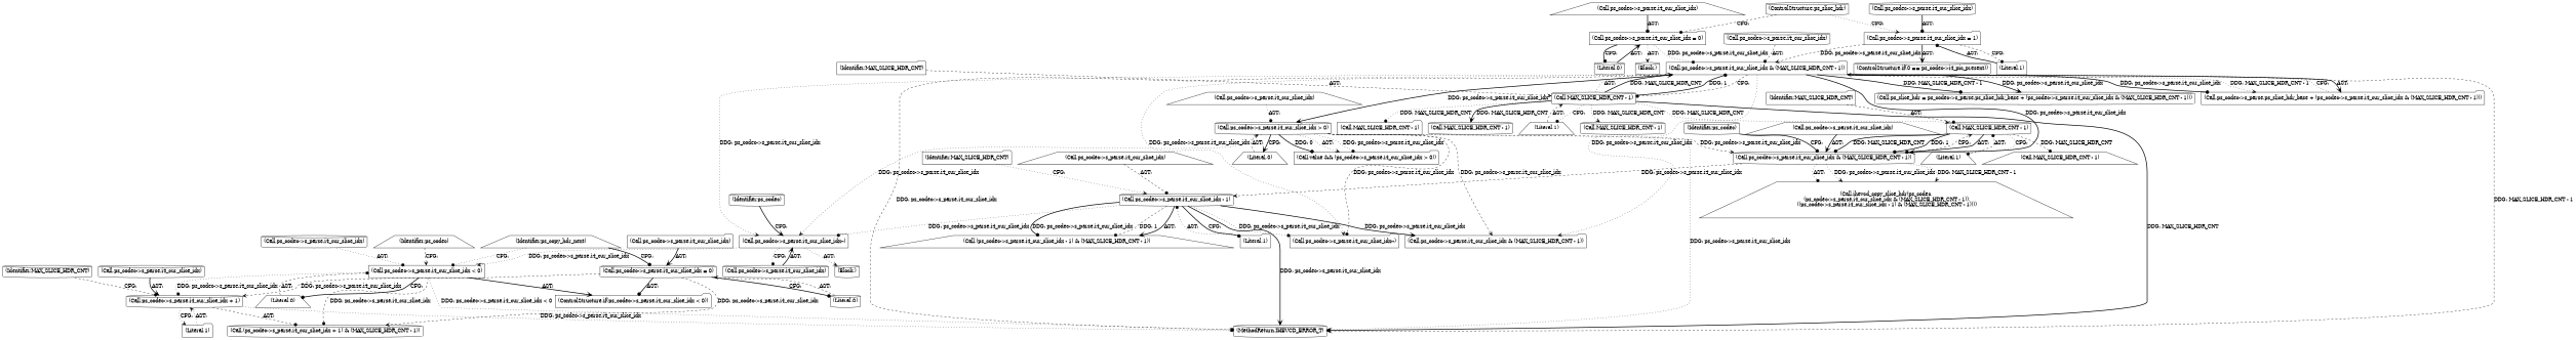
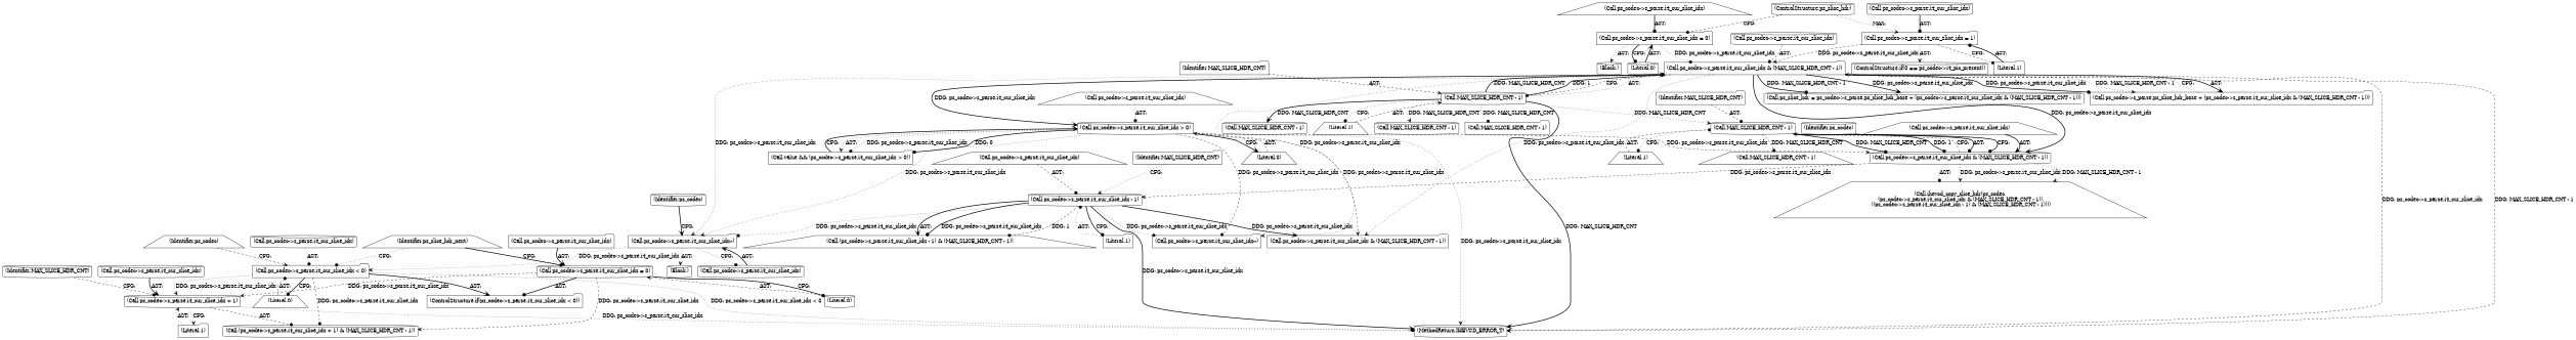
  digraph {
    node [shape=cylinder]
    edge [arrowhead=vee style=bold]
    n1 [label="(Call,ps_codec->s_parse.i4_cur_slice_idx + 1)"]
    n2 [label="(Call,(ps_codec->s_parse.i4_cur_slice_idx + 1) & (MAX_SLICE_HDR_CNT - 1))"]
    n3 [label="(Literal,1)" shape=folder]
    n4 [label="(MethodReturn,IHEVCD_ERROR_T)"]
    n5 [label="(Call,ps_codec->s_parse.i4_cur_slice_idx < 0)" shape=folder]
    n6 [label="(ControlStructure,if(ps_codec->s_parse.i4_cur_slice_idx < 0))" shape=folder]
    n7 [label="(Literal,0)" shape=trapezium]
    n8 [label="(Call,ps_codec->s_parse.i4_cur_slice_idx--)" shape=folder]
    n9 [label="(Call,ps_codec->s_parse.i4_cur_slice_idx)"]
    n10 [label="(Block,)"]
    n11 [label="(Call,ps_codec->s_parse.i4_cur_slice_idx & (MAX_SLICE_HDR_CNT - 1))" shape=folder]
    n12 [label="(Call,MAX_SLICE_HDR_CNT - 1)"]
    n13 [label="(Call,ps_codec->s_parse.i4_cur_slice_idx > 0)"]
    n14 [label="(Call,ps_codec->s_parse.i4_cur_slice_idx & (MAX_SLICE_HDR_CNT - 1))"]
    n15 [label="(Call,ps_slice_hdr = ps_codec->s_parse.ps_slice_hdr_base + (ps_codec->s_parse.i4_cur_slice_idx & (MAX_SLICE_HDR_CNT - 1)))"]
    n16 [label="(Call,ps_codec->s_parse.ps_slice_hdr_base + (ps_codec->s_parse.i4_cur_slice_idx & (MAX_SLICE_HDR_CNT - 1)))" shape=folder]
    n17 [label="(Call,ps_codec->s_parse.i4_cur_slice_idx & (MAX_SLICE_HDR_CNT - 1))" shape=folder]
    n18 [label="(Call,ps_codec->s_parse.i4_cur_slice_idx--)" shape=folder]
    n19 [label="(Call,MAX_SLICE_HDR_CNT - 1)"]
    n20 [label="(Call,MAX_SLICE_HDR_CNT - 1)"]
    n21 [label="(Call,MAX_SLICE_HDR_CNT - 1)" shape=folder]
    n22 [label="(Call,MAX_SLICE_HDR_CNT - 1)"]
    n23 [label="(Literal,1)" shape=trapezium]
    n24 [label="(Literal,0)" shape=trapezium]
    n25 [label="(Call,value && (ps_codec->s_parse.i4_cur_slice_idx > 0))" shape=folder]
    n26 [label="(Call,ps_codec->s_parse.i4_cur_slice_idx - 1)"]
    n27 [label="(Call,ihevcd_copy_slice_hdr(ps_codec,\n (ps_codec->s_parse.i4_cur_slice_idx & (MAX_SLICE_HDR_CNT - 1)),\n ((ps_codec->s_parse.i4_cur_slice_idx - 1) & (MAX_SLICE_HDR_CNT - 1))))" shape=trapezium]
    n28 [label="(Call,ps_codec->s_parse.i4_cur_slice_idx = 1)" shape=folder]
    n29 [label="(ControlStructure,if(0 == ps_codec->i4_pic_present))"]
    n30 [label="(Literal,1)" shape=folder]
    n31 [label="(Call,ps_codec->s_parse.i4_cur_slice_idx = 0)" shape=folder]
    n32 [label="(Literal,0)"]
    n33 [label="(Block,)"]
    n34 [label="(Literal,1)" shape=trapezium]
    n35 [label="(Call,MAX_SLICE_HDR_CNT - 1)" shape=trapezium]
    n36 [label="(Call,(ps_codec->s_parse.i4_cur_slice_idx - 1) & (MAX_SLICE_HDR_CNT - 1))" shape=trapezium]
    n37 [label="(Literal,1)" shape=folder]
    n38 [label="(Call,ps_codec->s_parse.i4_cur_slice_idx = 0)"]
    n39 [label="(Literal,0)"]
    n40 [label="(Call,ps_codec->s_parse.i4_cur_slice_idx)"]
    n41 [label="(Call,ps_codec->s_parse.i4_cur_slice_idx)"]
    n42 [label="(Identifier,ps_codec)"]
    n43 [label="(Identifier,MAX_SLICE_HDR_CNT)"]
    n44 [label="(Call,ps_codec->s_parse.i4_cur_slice_idx)" shape=trapezium]
    n45 [label="(Identifier,MAX_SLICE_HDR_CNT)" shape=folder]
-   n46 [label="(Identifier,ps_copy_hdr_next)" shape=trapezium]
+   n46 [label="(Identifier,ps_slice_hdr_next)" shape=trapezium]
    n47 [label="(Identifier,MAX_SLICE_HDR_CNT)" shape=folder]
    n48 [label="(Call,ps_codec->s_parse.i4_cur_slice_idx)" shape=folder]
    n49 [label="(Identifier,ps_codec)" shape=trapezium]
    n50 [label="(Call,ps_codec->s_parse.i4_cur_slice_idx)" shape=trapezium]
    n51 [label="(Call,ps_codec->s_parse.i4_cur_slice_idx)"]
    n52 [label="(Call,ps_codec->s_parse.i4_cur_slice_idx)" shape=trapezium]
    n53 [label="(ControlStructure,ps_slice_hdr)"]
    n54 [label="(Identifier,MAX_SLICE_HDR_CNT)" shape=folder]
    n55 [label="(Call,ps_codec->s_parse.i4_cur_slice_idx)"]
    n56 [label="(Call,ps_codec->s_parse.i4_cur_slice_idx)" shape=trapezium]
    n57 [label="(Identifier,ps_codec)"]
    n1 -> n2 [arrowhead=dot label="AST: " style=dashed]
    n1 -> n3 [label="CFG: " style=dotted]
    n1 -> n4 [arrowhead=dot label="DDG: ps_codec->s_parse.i4_cur_slice_idx" style=dotted]
    n3 -> n1 [label="AST: " style=dotted]
-   n5 -> n1 [arrowhead=dot label="DDG: ps_codec->s_parse.i4_cur_slice_idx" style=dotted]
+   n5 -> n1 [label="DDG: ps_codec->s_parse.i4_cur_slice_idx" style=dotted]
    n5 -> n2 [arrowhead=dot label="DDG: ps_codec->s_parse.i4_cur_slice_idx" style=dashed]
    n5 -> n4 [arrowhead=dot label="DDG: ps_codec->s_parse.i4_cur_slice_idx < 0" style=dotted]
    n5 -> n6 [label="AST: "]
    n5 -> n7 [arrowhead=dot label="CFG: "]
    n7 -> n5 [arrowhead=dot label="AST: " style=dashed]
    n8 -> n5 [label="DDG: ps_codec->s_parse.i4_cur_slice_idx" style=dotted]
    n8 -> n9 [arrowhead=dot label="CFG: " style=dotted]
    n8 -> n10 [label="AST: " style=dotted]
    n9 -> n8 [label="AST: "]
    n11 -> n4 [label="DDG: ps_codec->s_parse.i4_cur_slice_idx" style=dashed]
    n11 -> n4 [label="DDG: MAX_SLICE_HDR_CNT - 1" style=dashed]
    n11 -> n8 [label="DDG: ps_codec->s_parse.i4_cur_slice_idx" style=dotted]
    n11 -> n12 [arrowhead=dot label="CFG: " style=dashed]
    n11 -> n13 [label="DDG: ps_codec->s_parse.i4_cur_slice_idx"]
    n11 -> n14 [label="DDG: ps_codec->s_parse.i4_cur_slice_idx"]
    n11 -> n15 [label="DDG: ps_codec->s_parse.i4_cur_slice_idx"]
    n11 -> n15 [arrowhead=dot label="DDG: MAX_SLICE_HDR_CNT - 1"]
    n11 -> n16 [label="AST: "]
    n11 -> n16 [arrowhead=dot label="DDG: ps_codec->s_parse.i4_cur_slice_idx"]
    n11 -> n16 [label="DDG: MAX_SLICE_HDR_CNT - 1" style=dotted]
    n11 -> n17 [label="DDG: ps_codec->s_parse.i4_cur_slice_idx" style=dotted]
    n11 -> n18 [label="DDG: ps_codec->s_parse.i4_cur_slice_idx" style=dotted]
    n12 -> n4 [label="DDG: MAX_SLICE_HDR_CNT"]
    n12 -> n11 [label="AST: " style=dotted]
    n12 -> n11 [label="DDG: MAX_SLICE_HDR_CNT"]
    n12 -> n11 [arrowhead=dot label="DDG: 1"]
    n12 -> n19 [label="DDG: MAX_SLICE_HDR_CNT" style=dotted]
    n12 -> n20 [label="DDG: MAX_SLICE_HDR_CNT" style=dotted]
    n12 -> n21 [arrowhead=dot label="DDG: MAX_SLICE_HDR_CNT" style=dotted]
    n12 -> n22 [label="DDG: MAX_SLICE_HDR_CNT"]
    n12 -> n23 [arrowhead=dot label="CFG: " style=dotted]
    n13 -> n4 [label="DDG: ps_codec->s_parse.i4_cur_slice_idx" style=dotted]
    n13 -> n8 [label="DDG: ps_codec->s_parse.i4_cur_slice_idx" style=dotted]
    n13 -> n14 [label="DDG: ps_codec->s_parse.i4_cur_slice_idx" style=dashed]
    n13 -> n17 [label="DDG: ps_codec->s_parse.i4_cur_slice_idx" style=dashed]
    n13 -> n18 [arrowhead=dot label="DDG: ps_codec->s_parse.i4_cur_slice_idx" style=dashed]
    n13 -> n24 [label="CFG: "]
    n13 -> n25 [label="AST: " style=dotted]
    n13 -> n25 [arrowhead=dot label="DDG: ps_codec->s_parse.i4_cur_slice_idx" style=dotted]
    n13 -> n25 [arrowhead=dot label="DDG: 0"]
    n14 -> n19 [label="CFG: " style=dashed]
    n14 -> n26 [label="DDG: ps_codec->s_parse.i4_cur_slice_idx" style=dashed]
    n14 -> n27 [arrowhead=dot label="AST: " style=dotted]
    n14 -> n27 [label="DDG: ps_codec->s_parse.i4_cur_slice_idx" style=dotted]
    n14 -> n27 [label="DDG: MAX_SLICE_HDR_CNT - 1" style=dotted]
    n16 -> n11 [label="CFG: " style=dotted]
    n19 -> n14 [arrowhead=dot label="AST: "]
    n19 -> n14 [arrowhead=dot label="DDG: MAX_SLICE_HDR_CNT"]
    n19 -> n14 [arrowhead=dot label="DDG: 1"]
    n19 -> n34 [arrowhead=dot label="CFG: " style=dotted]
    n19 -> n35 [arrowhead=dot label="DDG: MAX_SLICE_HDR_CNT" style=dashed]
    n23 -> n12 [label="AST: " style=dashed]
    n24 -> n13 [label="AST: " style=dashed]
+   n25 -> n13 [label="CFG: "]
    n26 -> n4 [label="DDG: ps_codec->s_parse.i4_cur_slice_idx"]
    n26 -> n8 [arrowhead=dot label="DDG: ps_codec->s_parse.i4_cur_slice_idx" style=dotted]
    n26 -> n17 [label="DDG: ps_codec->s_parse.i4_cur_slice_idx"]
    n26 -> n18 [arrowhead=dot label="DDG: ps_codec->s_parse.i4_cur_slice_idx" style=dotted]
    n26 -> n36 [label="AST: "]
    n26 -> n36 [arrowhead=dot label="DDG: ps_codec->s_parse.i4_cur_slice_idx"]
    n26 -> n36 [arrowhead=dot label="DDG: 1" style=dashed]
    n26 -> n37 [arrowhead=dot label="CFG: "]
    n28 -> n11 [label="DDG: ps_codec->s_parse.i4_cur_slice_idx" style=dashed]
-   n28 -> n29 [label="AST: "]
+   n28 -> n29 [label="AST: " style=dotted]
    n28 -> n30 [arrowhead=dot label="CFG: " style=dashed]
    n30 -> n28 [arrowhead=dot label="AST: "]
    n31 -> n11 [arrowhead=dot label="DDG: ps_codec->s_parse.i4_cur_slice_idx" style=dotted]
    n31 -> n32 [arrowhead=dot label="CFG: "]
    n31 -> n33 [label="AST: " style=dotted]
    n32 -> n31 [label="AST: "]
    n34 -> n19 [arrowhead=dot label="AST: " style=dashed]
    n37 -> n26 [arrowhead=dot label="AST: " style=dotted]
    n38 -> n1 [label="DDG: ps_codec->s_parse.i4_cur_slice_idx" style=dashed]
    n38 -> n2 [label="DDG: ps_codec->s_parse.i4_cur_slice_idx" style=dashed]
    n38 -> n6 [arrowhead=dot label="AST: "]
    n38 -> n39 [arrowhead=dot label="CFG: "]
    n39 -> n38 [label="AST: " style=dashed]
    n40 -> n11 [arrowhead=dot label="AST: " style=dashed]
    n41 -> n5 [arrowhead=dot label="AST: " style=dotted]
    n42 -> n14 [arrowhead=dot label="CFG: "]
    n43 -> n1 [arrowhead=dot label="CFG: " style=dashed]
    n44 -> n26 [arrowhead=dot label="AST: " style=dashed]
    n45 -> n12 [label="AST: " style=dashed]
    n46 -> n5 [arrowhead=dot label="CFG: " style=dotted]
    n46 -> n38 [arrowhead=dot label="CFG: "]
    n47 -> n19 [arrowhead=dot label="AST: " style=dashed]
    n48 -> n38 [label="AST: "]
    n49 -> n5 [label="CFG: " style=dashed]
    n50 -> n13 [arrowhead=dot label="AST: " style=dotted]
    n51 -> n1 [label="AST: "]
    n52 -> n31 [arrowhead=dot label="AST: "]
-   n53 -> n28 [label="CFG: " style=dotted]
+   n53 -> n28 [label="MAX: " style=dotted]
    n53 -> n31 [arrowhead=dot label="CFG: " style=dashed]
    n54 -> n26 [label="CFG: " style=dotted]
    n55 -> n28 [arrowhead=dot label="AST: "]
    n56 -> n14 [label="AST: "]
    n57 -> n8 [label="CFG: "]
  }
